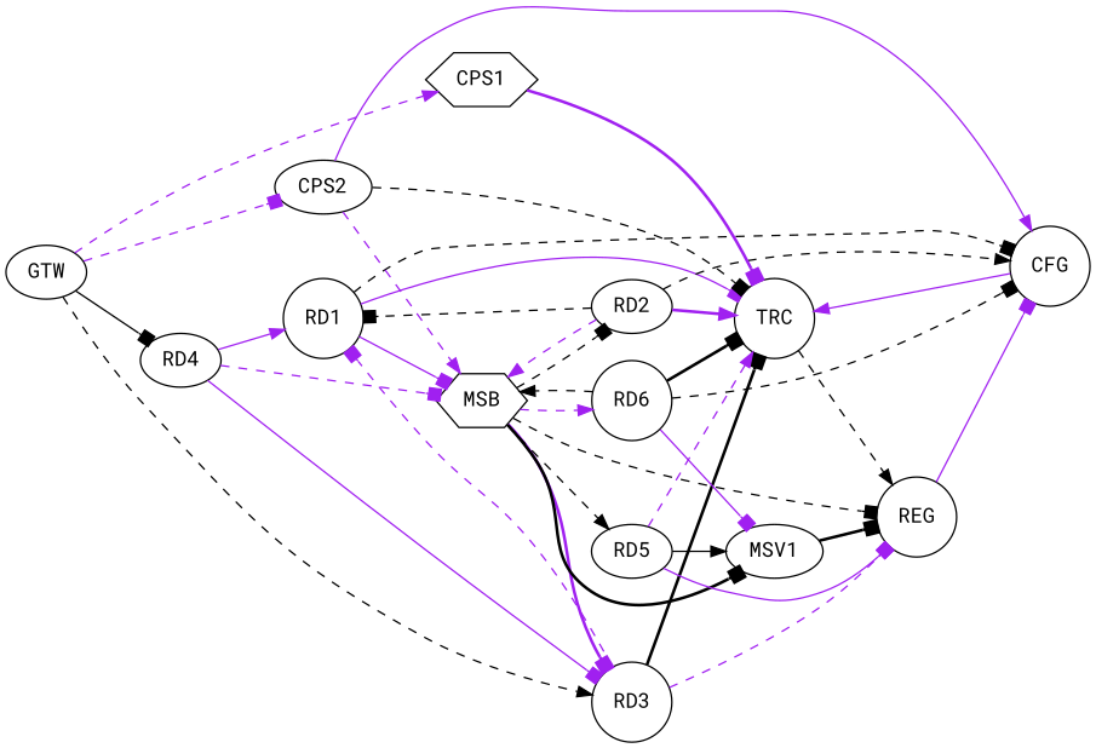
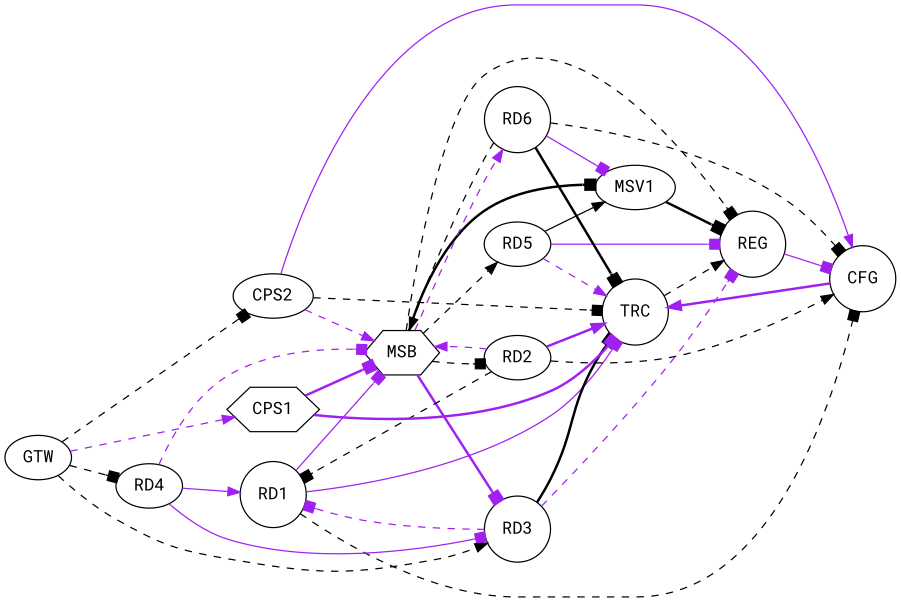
  strict digraph {
    fontname="Roboto Mono"
    rankdir=LR
    node [fontname="Roboto Mono" shape=circle]
    edge [arrowhead=box color=purple fontname="Roboto Mono" style=dashed]
    n1 [label=RD1]
    n2 [label=MSB shape=hexagon]
    n3 [label=CFG]
    n4 [label=TRC]
    n5 [label=RD2 shape=ellipse]
    n6 [label=RD3]
    n7 [label=REG]
    n8 [label=RD5 shape=ellipse]
    n9 [label=MSV1 shape=ellipse]
    n10 [label=RD6]
    n11 [label=RD4 shape=ellipse]
    n12 [label=CPS1 shape=hexagon]
    n13 [label=CPS2 shape=ellipse]
    n14 [label=GTW shape=ellipse]
    n1 -> n2 [style=solid]
    n1 -> n3 [color=black]
    n1 -> n4 [style=solid]
    n2 -> n5 [color=black]
    n2 -> n6 [style=bold]
    n2 -> n7 [color=black]
    n2 -> n8 [arrowhead=normal color=black]
    n2 -> n9 [color=black style=bold]
    n2 -> n10 [arrowhead=normal]
-   n3 -> n4 [arrowhead=normal style=solid]
+   n3 -> n4 [arrowhead=normal style=bold]
    n4 -> n7 [arrowhead=normal color=black]
    n5 -> n1 [color=black]
    n5 -> n2 [arrowhead=normal]
    n5 -> n3 [arrowhead=normal color=black]
    n5 -> n4 [arrowhead=normal style=bold]
    n6 -> n1
    n6 -> n4 [color=black style=bold]
    n6 -> n7
    n7 -> n3 [style=solid]
    n8 -> n4 [arrowhead=normal]
    n8 -> n7 [style=solid]
    n8 -> n9 [arrowhead=normal color=black style=solid]
    n9 -> n7 [color=black style=bold]
    n10 -> n2 [arrowhead=normal color=black]
    n10 -> n3 [color=black]
    n10 -> n4 [color=black style=bold]
    n10 -> n9 [style=solid]
    n11 -> n1 [arrowhead=normal style=solid]
    n11 -> n2
    n11 -> n6 [style=solid]
+   n12 -> n2 [style=bold]
    n12 -> n4 [style=bold]
    n13 -> n2 [arrowhead=normal]
    n13 -> n3 [arrowhead=normal style=solid]
    n13 -> n4 [color=black]
    n14 -> n6 [arrowhead=normal color=black]
-   n14 -> n11 [color=black style=solid]
+   n14 -> n11 [color=black]
    n14 -> n12 [arrowhead=normal]
-   n14 -> n13
+   n14 -> n13 [color=black]
  }
